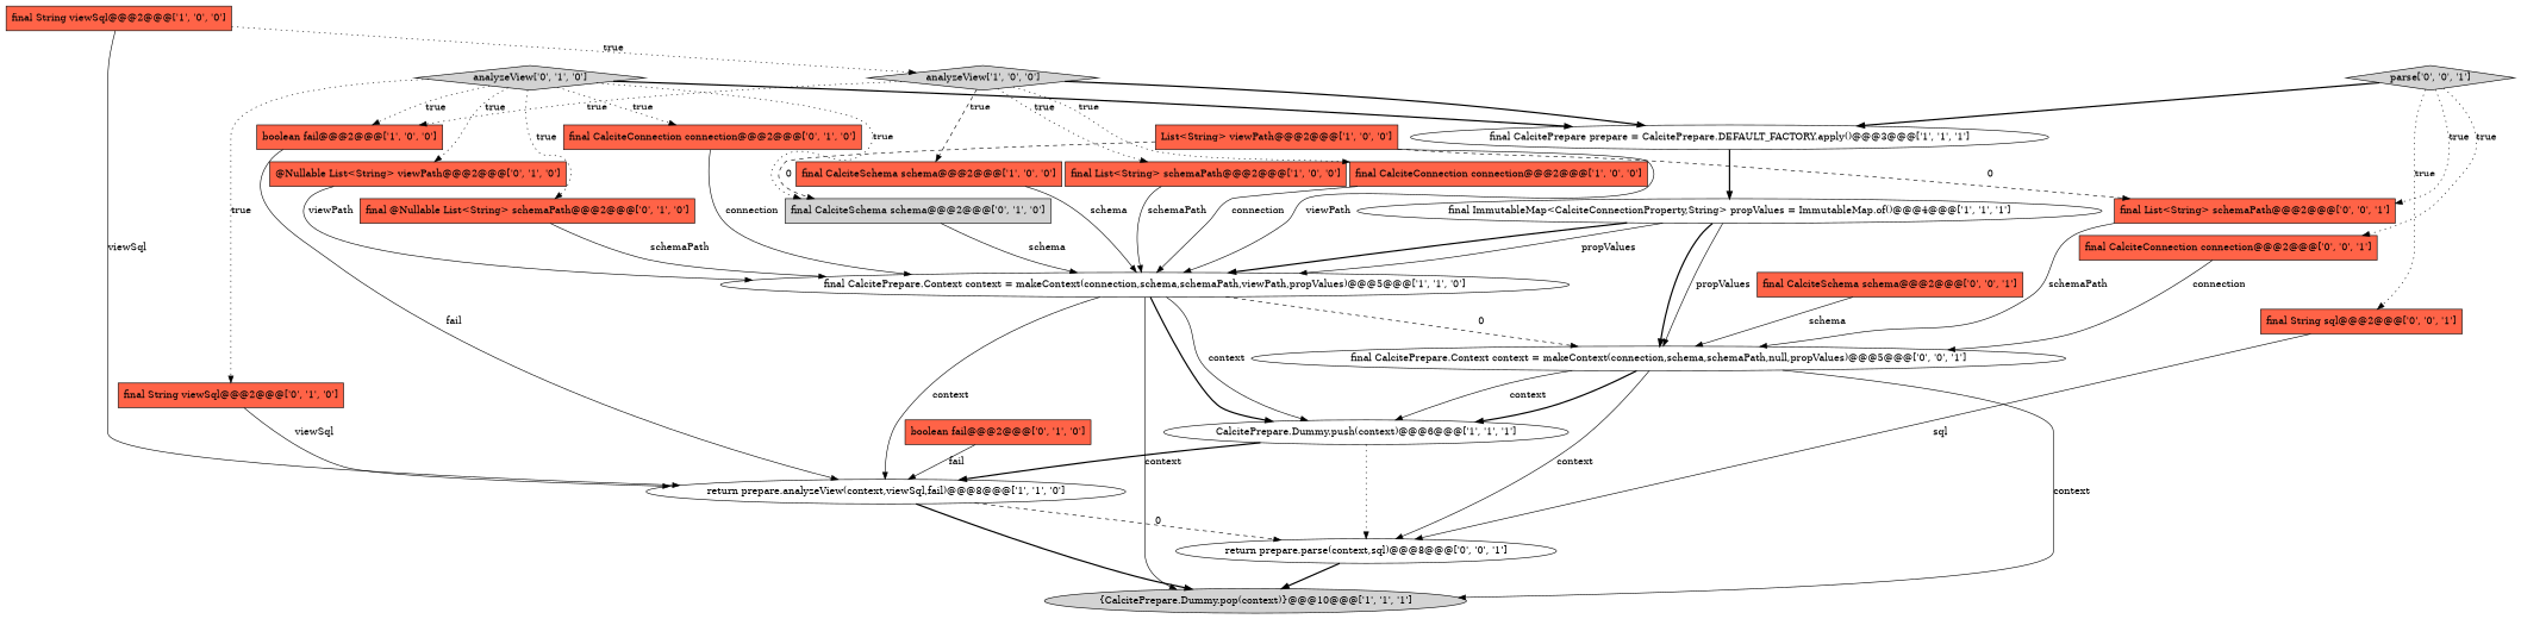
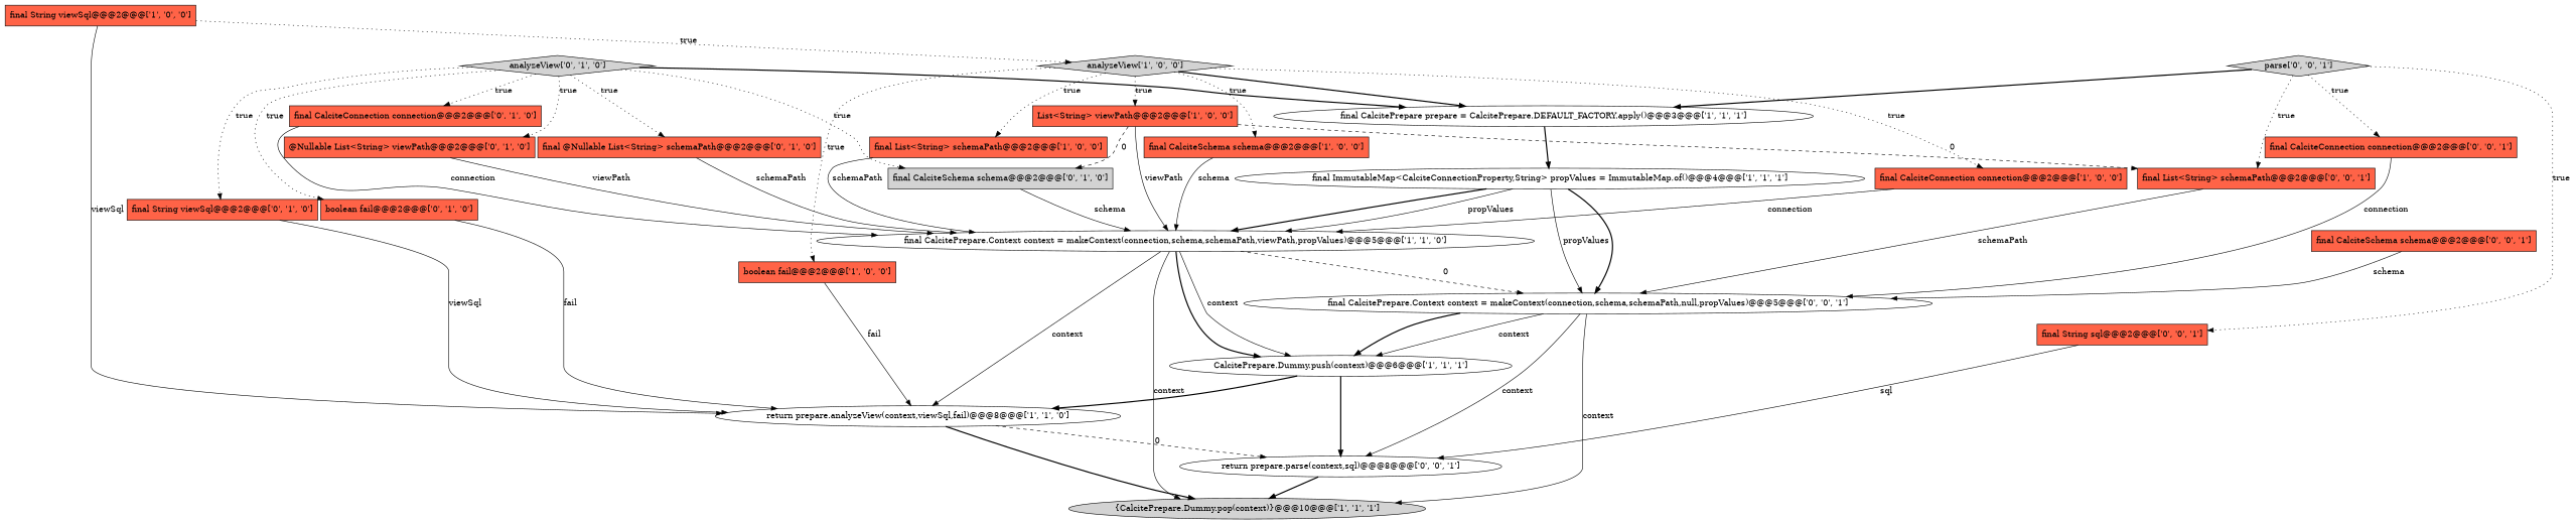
  digraph {
    node [fillcolor=tomato shape=box style=filled]
    edge [style=solid]
    n1 [fillcolor=white label="final CalcitePrepare.Context context = makeContext(connection,schema,schemaPath,null,propValues)@@@5@@@['0', '0', '1']" shape=ellipse]
    n2 [fillcolor=lightgray label="{CalcitePrepare.Dummy.pop(context)}@@@10@@@['1', '1', '1']" shape=ellipse]
    n3 [fillcolor=white label="CalcitePrepare.Dummy.push(context)@@@6@@@['1', '1', '1']" shape=ellipse]
    n4 [fillcolor=white label="return prepare.parse(context,sql)@@@8@@@['0', '0', '1']" shape=ellipse]
    n5 [fillcolor=white label="return prepare.analyzeView(context,viewSql,fail)@@@8@@@['1', '1', '0']" shape=ellipse]
    n6 [label="@Nullable List<String> viewPath@@@2@@@['0', '1', '0']"]
    n7 [fillcolor=white label="final CalcitePrepare.Context context = makeContext(connection,schema,schemaPath,viewPath,propValues)@@@5@@@['1', '1', '0']" shape=ellipse]
    n8 [label="boolean fail@@@2@@@['0', '1', '0']"]
    n9 [label="List<String> viewPath@@@2@@@['1', '0', '0']"]
    n10 [fillcolor=lightgray label="final CalciteSchema schema@@@2@@@['0', '1', '0']"]
    n11 [label="final List<String> schemaPath@@@2@@@['0', '0', '1']"]
    n12 [label="final CalciteConnection connection@@@2@@@['0', '0', '1']"]
    n13 [fillcolor=lightgray label="analyzeView['0', '1', '0']" shape=diamond]
    n14 [fillcolor=white label="final CalcitePrepare prepare = CalcitePrepare.DEFAULT_FACTORY.apply()@@@3@@@['1', '1', '1']" shape=ellipse]
    n15 [label="final @Nullable List<String> schemaPath@@@2@@@['0', '1', '0']"]
    n16 [label="final String viewSql@@@2@@@['0', '1', '0']"]
    n17 [label="final CalciteConnection connection@@@2@@@['0', '1', '0']"]
    n18 [fillcolor=white label="final ImmutableMap<CalciteConnectionProperty,String> propValues = ImmutableMap.of()@@@4@@@['1', '1', '1']" shape=ellipse]
    n19 [label="final CalciteSchema schema@@@2@@@['1', '0', '0']"]
    n20 [label="final String sql@@@2@@@['0', '0', '1']"]
    n21 [label="final List<String> schemaPath@@@2@@@['1', '0', '0']"]
    n22 [fillcolor=lightgray label="analyzeView['1', '0', '0']" shape=diamond]
    n23 [label="boolean fail@@@2@@@['1', '0', '0']"]
    n24 [label="final CalciteConnection connection@@@2@@@['1', '0', '0']"]
    n25 [label="final String viewSql@@@2@@@['1', '0', '0']"]
    n26 [fillcolor=lightgray label="parse['0', '0', '1']" shape=diamond]
    n27 [label="final CalciteSchema schema@@@2@@@['0', '0', '1']"]
    n1 -> n2 [label=context]
    n1 -> n3 [label=context]
    n1 -> n3 [style=bold]
    n1 -> n4 [label=context]
-   n3 -> n4 [style=dotted]
+   n3 -> n4 [style=bold]
    n3 -> n5 [style=bold]
    n4 -> n2 [style=bold]
    n5 -> n2 [style=bold]
    n5 -> n4 [label=0 style=dashed]
    n6 -> n7 [label=viewPath]
    n7 -> n1 [label=0 style=dashed]
    n7 -> n2 [label=context]
    n7 -> n3 [label=context]
    n7 -> n3 [style=bold]
    n7 -> n5 [label=context]
    n8 -> n5 [label=fail]
    n9 -> n7 [label=viewPath]
    n9 -> n10 [label=0 style=dashed]
    n9 -> n11 [label=0 style=dashed]
    n10 -> n7 [label=schema]
    n11 -> n1 [label=schemaPath]
    n12 -> n1 [label=connection]
    n13 -> n6 [label=true style=dotted]
-   n13 -> n23 [label=true style=dotted]
+   n13 -> n8 [label=true style=dotted]
    n13 -> n10 [label=true style=dotted]
    n13 -> n14 [style=bold]
    n13 -> n15 [label=true style=dotted]
    n13 -> n16 [label=true style=dotted]
    n13 -> n17 [label=true style=dotted]
    n14 -> n18 [style=bold]
    n15 -> n7 [label=schemaPath]
    n16 -> n5 [label=viewSql]
    n17 -> n7 [label=connection]
    n18 -> n1 [label=propValues]
    n18 -> n1 [style=bold]
    n18 -> n7 [style=bold]
    n18 -> n7 [label=propValues]
    n19 -> n7 [label=schema]
    n20 -> n4 [label=sql]
    n21 -> n7 [label=schemaPath]
+   n22 -> n9 [label=true style=dotted]
    n22 -> n14 [style=bold]
-   n22 -> n19 [label=true style=dashed]
+   n22 -> n19 [label=true style=dotted]
    n22 -> n21 [label=true style=dotted]
    n22 -> n23 [label=true style=dotted]
    n22 -> n24 [label=true style=dotted]
    n23 -> n5 [label=fail]
    n24 -> n7 [label=connection]
    n25 -> n5 [label=viewSql]
    n25 -> n22 [label=true style=dotted]
    n26 -> n11 [label=true style=dotted]
    n26 -> n12 [label=true style=dotted]
    n26 -> n14 [style=bold]
    n26 -> n20 [label=true style=dotted]
    n27 -> n1 [label=schema]
  }
